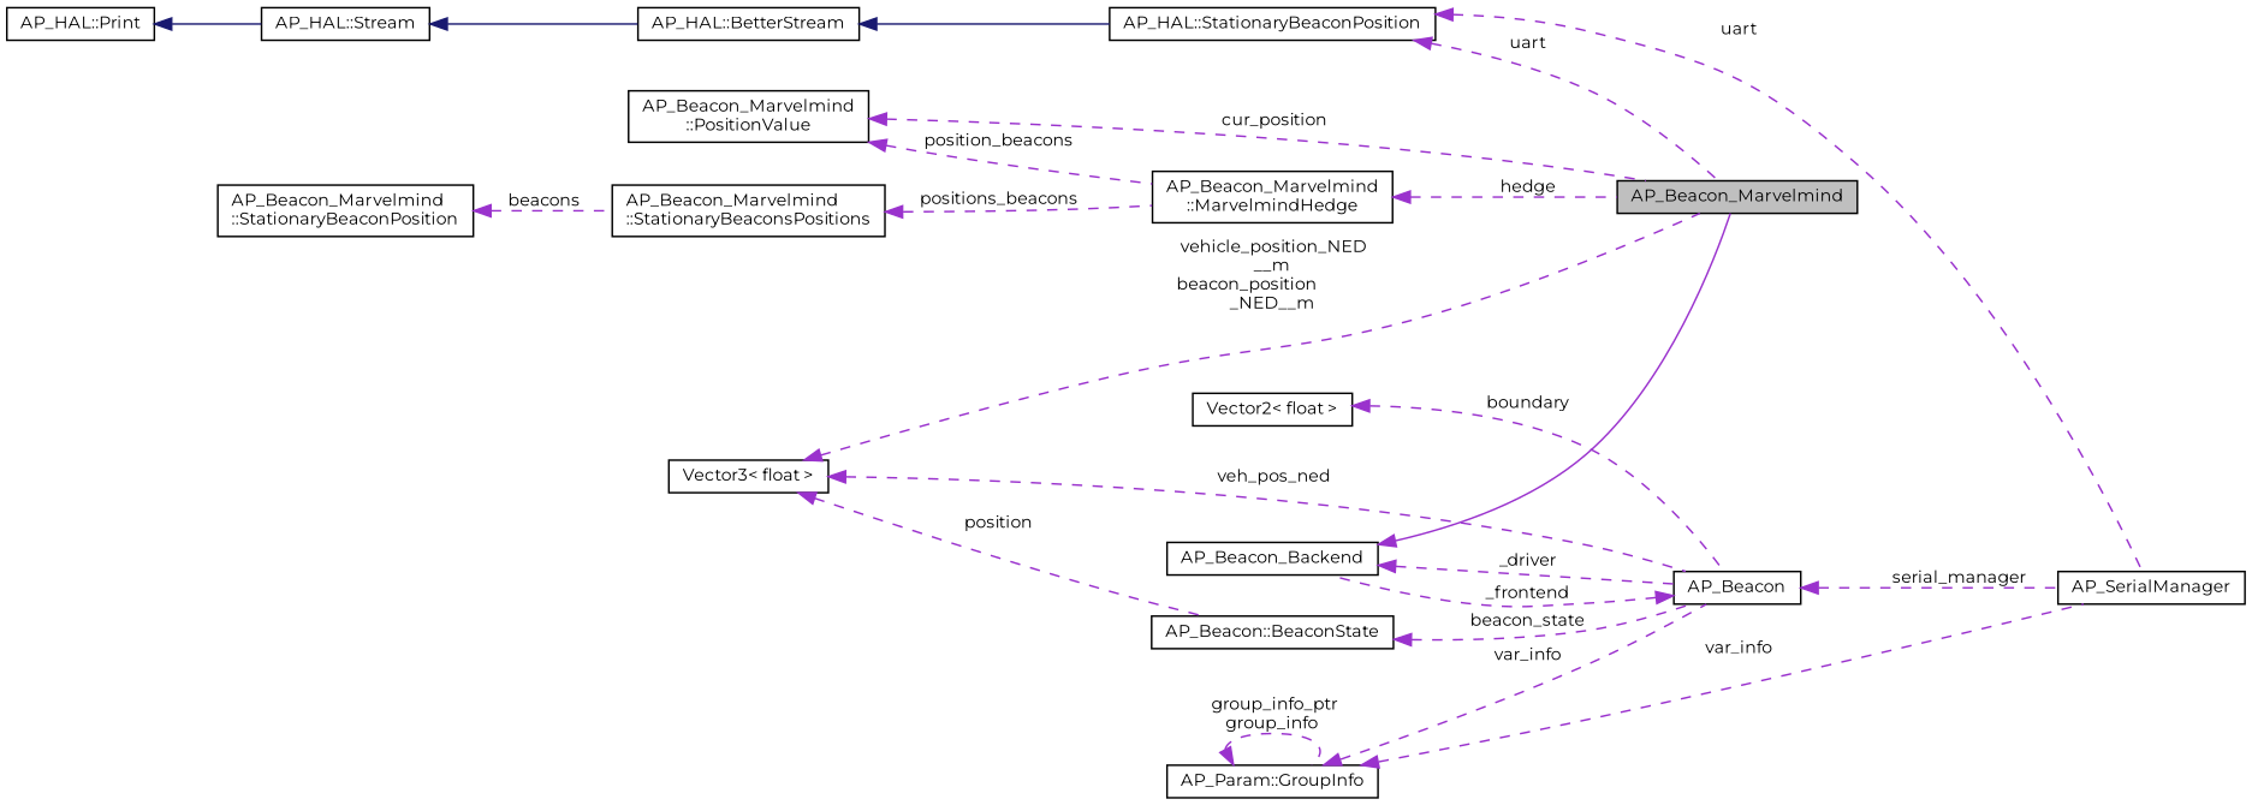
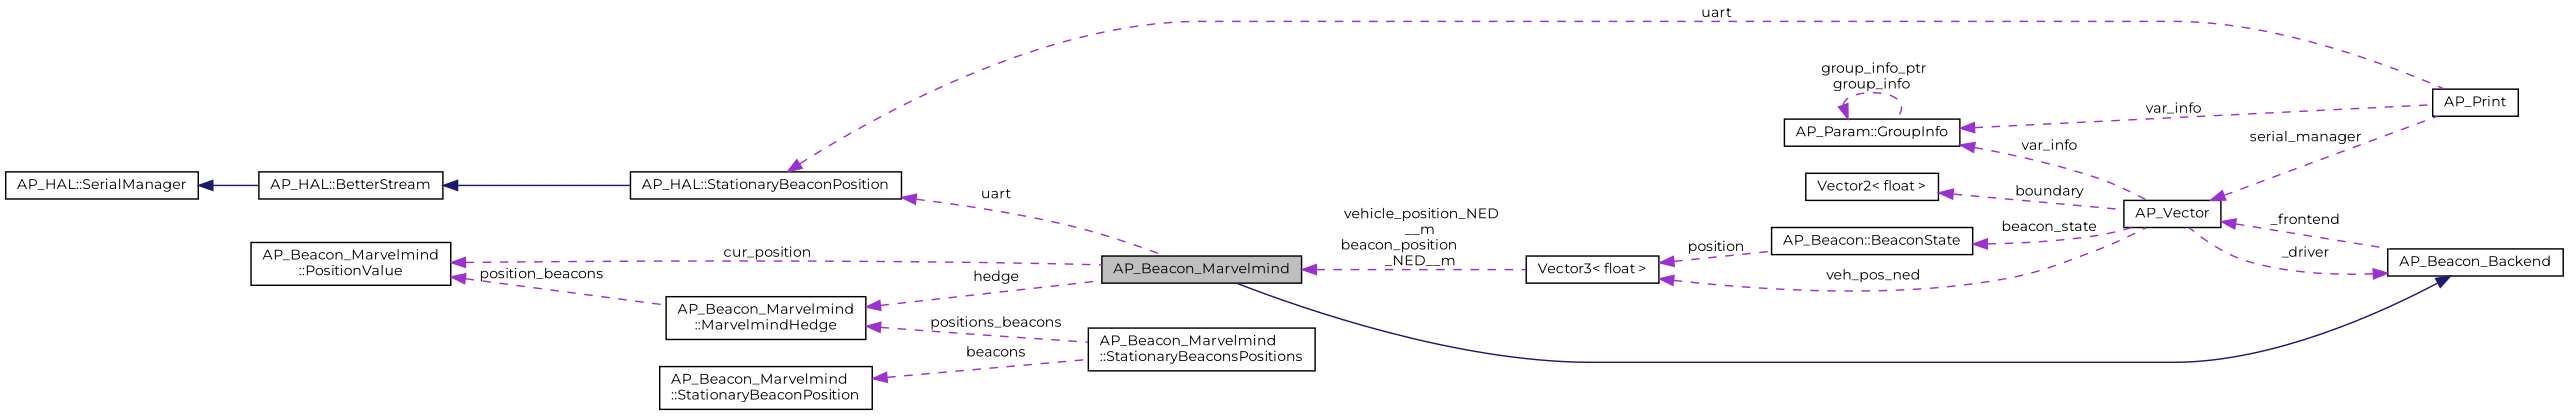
  digraph {
    fontname=Montserrat
    rankdir=LR
    node [color=black fillcolor=white fontname=Montserrat fontsize=10 shape=record style=filled]
    edge [color=darkorchid3 dir=back fontname=Montserrat fontsize=10 labelfontname=Helvetica labelfontsize=10 style=dashed]
    n1 [fillcolor=grey75 fontcolor=black height=0.2 label=AP_Beacon_Marvelmind width=0.4]
    n2 [height=0.2 label=AP_Beacon_Backend width=0.4]
-   n3 [height=0.2 label=AP_Beacon width=0.4]
-   n4 [height=0.2 label=AP_SerialManager width=0.4]
+   n3 [height=0.2 label=AP_Vector width=0.4]
+   n4 [height=0.2 label=AP_Print width=0.4]
    n5 [height=0.2 label="AP_HAL::StationaryBeaconPosition" width=0.4]
    n6 [height=0.2 label="AP_HAL::BetterStream" width=0.4]
-   n7 [height=0.2 label="AP_HAL::Stream" width=0.4]
-   n8 [height=0.2 label="AP_HAL::Print" width=0.4]
+   n7 [height=0.2 label="AP_HAL::SerialManager" width=0.4]
    n9 [height=0.2 label="AP_Param::GroupInfo" width=0.4]
    n10 [height=0.2 label="Vector3\< float \>" width=0.4]
    n11 [height=0.2 label="AP_Beacon::BeaconState" width=0.4]
    n12 [height=0.2 label="Vector2\< float \>" width=0.4]
    n13 [height=0.2 label="AP_Beacon_Marvelmind\l::PositionValue" width=0.4]
    n14 [height=0.2 label="AP_Beacon_Marvelmind\l::MarvelmindHedge" width=0.4]
    n15 [height=0.2 label="AP_Beacon_Marvelmind\l::StationaryBeaconsPositions" width=0.4]
    n16 [height=0.2 label="AP_Beacon_Marvelmind\l::StationaryBeaconPosition" width=0.4]
-   n2 -> n1 [style=solid]
+   n2 -> n1 [color=midnightblue style=solid]
    n2 -> n3 [label=" _driver"]
    n3 -> n2 [label=" _frontend"]
    n3 -> n4 [label=" serial_manager"]
    n5 -> n1 [label=" uart"]
    n5 -> n4 [label=" uart"]
    n6 -> n5 [color=midnightblue style=solid]
    n7 -> n6 [color=midnightblue style=solid]
-   n8 -> n7 [color=midnightblue style=solid]
    n9 -> n3 [label=" var_info"]
    n9 -> n4 [label=" var_info"]
    n9 -> n9 [label=" group_info_ptr\ngroup_info"]
-   n10 -> n1 [label=" vehicle_position_NED\l__m\nbeacon_position\l_NED__m"]
+   n1 -> n10 [label=" vehicle_position_NED\l__m\nbeacon_position\l_NED__m"]
    n10 -> n3 [label=" veh_pos_ned"]
    n10 -> n11 [label=" position"]
    n11 -> n3 [label=" beacon_state"]
    n12 -> n3 [label=" boundary"]
    n13 -> n1 [label=" cur_position"]
    n13 -> n14 [label=" position_beacons"]
    n14 -> n1 [label=" hedge"]
-   n15 -> n14 [label=" positions_beacons"]
+   n14 -> n15 [label=" positions_beacons"]
    n16 -> n15 [label=" beacons"]
  }
